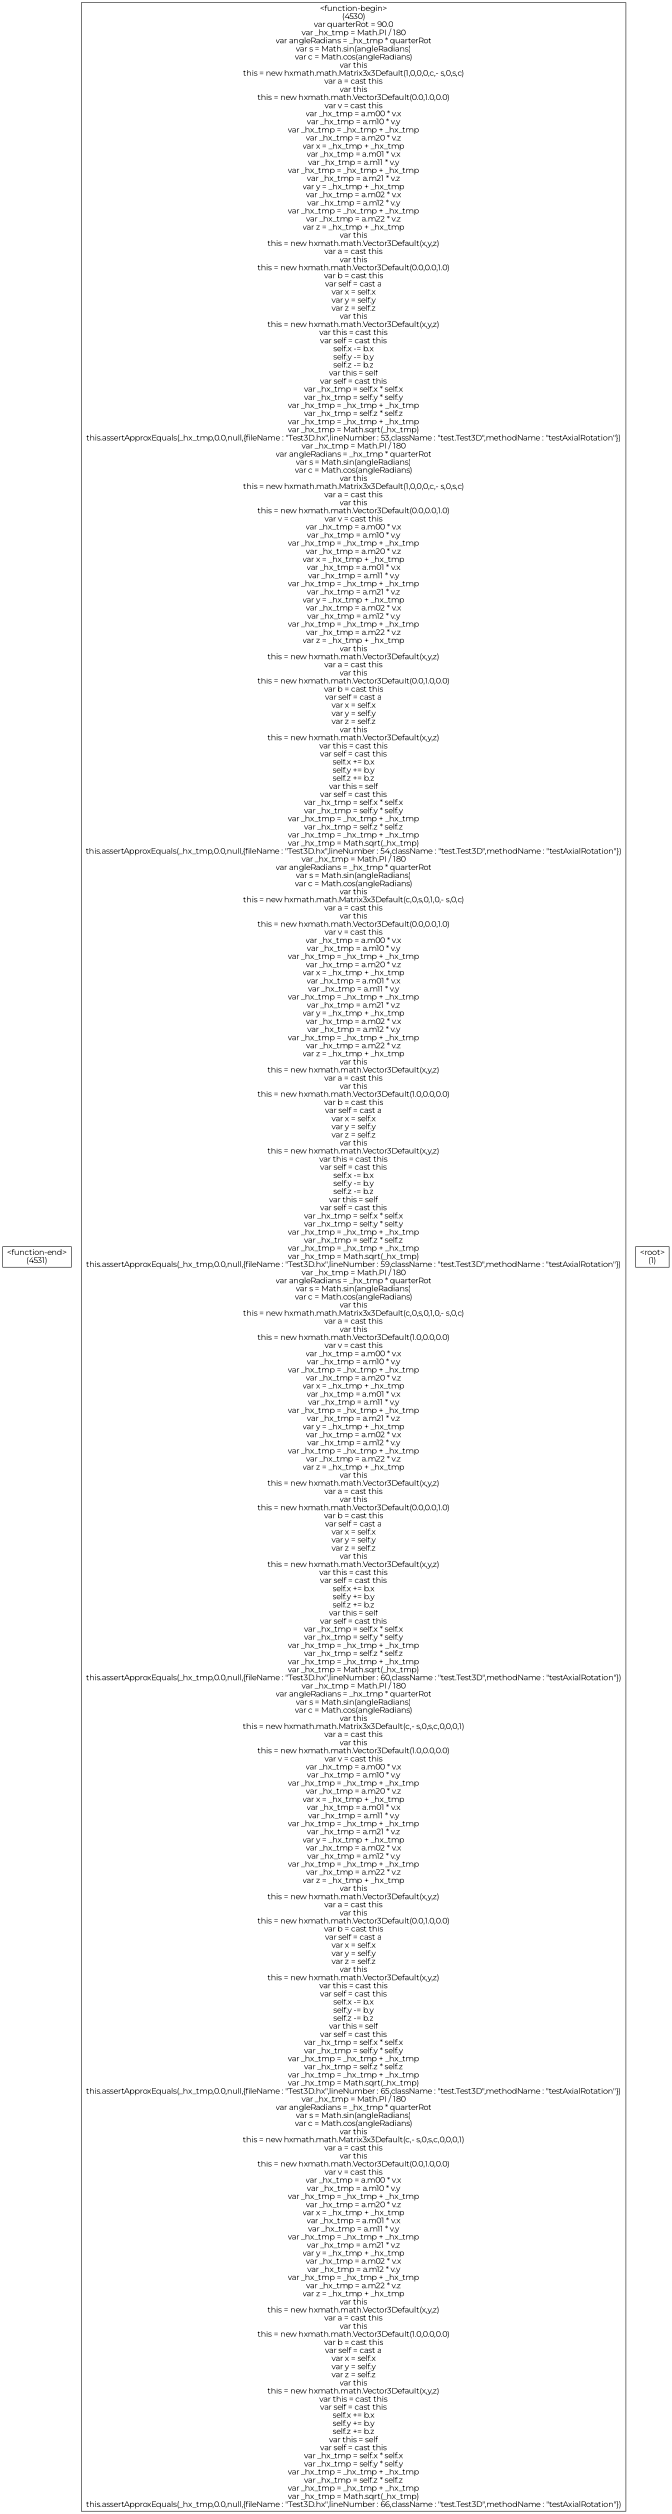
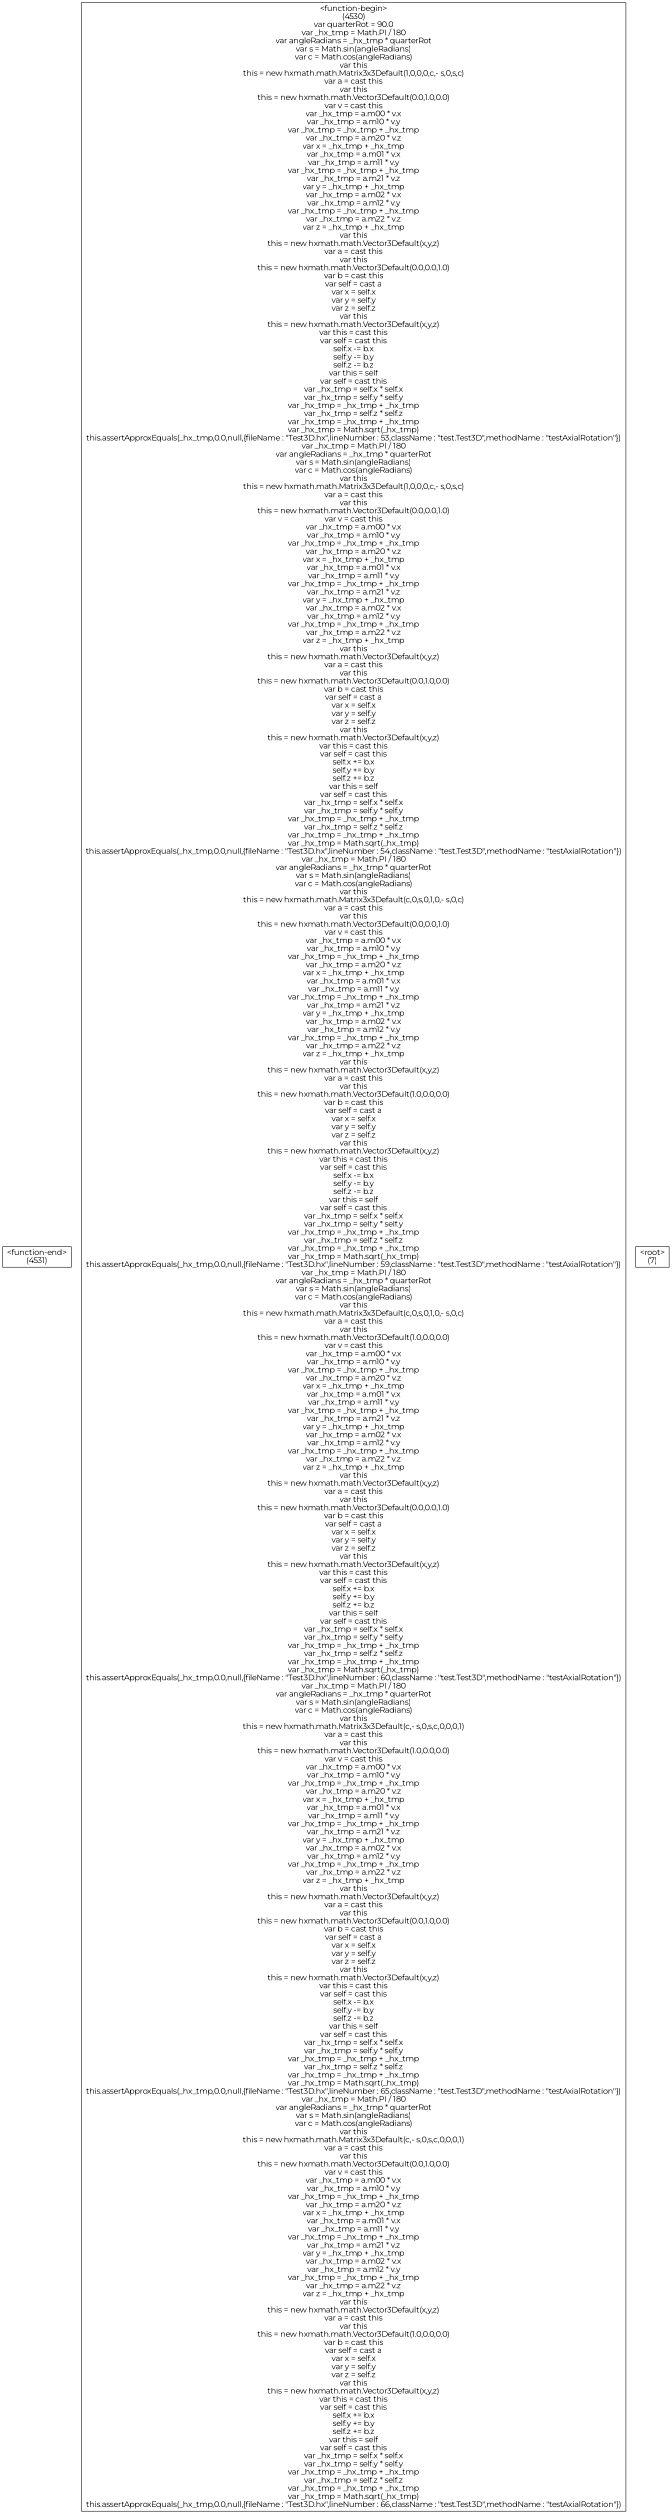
  digraph {
    fontname=Montserrat
    node [shape=box fontname=Montserrat]
    n1 [label="<function-end>\n(4531)"]
    n2 [label="<function-begin>\n(4530)\nvar quarterRot = 90.0\nvar _hx_tmp = Math.PI / 180\nvar angleRadians = _hx_tmp * quarterRot\nvar s = Math.sin(angleRadians)\nvar c = Math.cos(angleRadians)\nvar this\nthis = new hxmath.math.Matrix3x3Default(1,0,0,0,c,- s,0,s,c)\nvar a = cast this\nvar this\nthis = new hxmath.math.Vector3Default(0.0,1.0,0.0)\nvar v = cast this\nvar _hx_tmp = a.m00 * v.x\nvar _hx_tmp = a.m10 * v.y\nvar _hx_tmp = _hx_tmp + _hx_tmp\nvar _hx_tmp = a.m20 * v.z\nvar x = _hx_tmp + _hx_tmp\nvar _hx_tmp = a.m01 * v.x\nvar _hx_tmp = a.m11 * v.y\nvar _hx_tmp = _hx_tmp + _hx_tmp\nvar _hx_tmp = a.m21 * v.z\nvar y = _hx_tmp + _hx_tmp\nvar _hx_tmp = a.m02 * v.x\nvar _hx_tmp = a.m12 * v.y\nvar _hx_tmp = _hx_tmp + _hx_tmp\nvar _hx_tmp = a.m22 * v.z\nvar z = _hx_tmp + _hx_tmp\nvar this\nthis = new hxmath.math.Vector3Default(x,y,z)\nvar a = cast this\nvar this\nthis = new hxmath.math.Vector3Default(0.0,0.0,1.0)\nvar b = cast this\nvar self = cast a\nvar x = self.x\nvar y = self.y\nvar z = self.z\nvar this\nthis = new hxmath.math.Vector3Default(x,y,z)\nvar this = cast this\nvar self = cast this\nself.x -= b.x\nself.y -= b.y\nself.z -= b.z\nvar this = self\nvar self = cast this\nvar _hx_tmp = self.x * self.x\nvar _hx_tmp = self.y * self.y\nvar _hx_tmp = _hx_tmp + _hx_tmp\nvar _hx_tmp = self.z * self.z\nvar _hx_tmp = _hx_tmp + _hx_tmp\nvar _hx_tmp = Math.sqrt(_hx_tmp)\nthis.assertApproxEquals(_hx_tmp,0.0,null,{fileName : \"Test3D.hx\",lineNumber : 53,className : \"test.Test3D\",methodName : \"testAxialRotation\"})\nvar _hx_tmp = Math.PI / 180\nvar angleRadians = _hx_tmp * quarterRot\nvar s = Math.sin(angleRadians)\nvar c = Math.cos(angleRadians)\nvar this\nthis = new hxmath.math.Matrix3x3Default(1,0,0,0,c,- s,0,s,c)\nvar a = cast this\nvar this\nthis = new hxmath.math.Vector3Default(0.0,0.0,1.0)\nvar v = cast this\nvar _hx_tmp = a.m00 * v.x\nvar _hx_tmp = a.m10 * v.y\nvar _hx_tmp = _hx_tmp + _hx_tmp\nvar _hx_tmp = a.m20 * v.z\nvar x = _hx_tmp + _hx_tmp\nvar _hx_tmp = a.m01 * v.x\nvar _hx_tmp = a.m11 * v.y\nvar _hx_tmp = _hx_tmp + _hx_tmp\nvar _hx_tmp = a.m21 * v.z\nvar y = _hx_tmp + _hx_tmp\nvar _hx_tmp = a.m02 * v.x\nvar _hx_tmp = a.m12 * v.y\nvar _hx_tmp = _hx_tmp + _hx_tmp\nvar _hx_tmp = a.m22 * v.z\nvar z = _hx_tmp + _hx_tmp\nvar this\nthis = new hxmath.math.Vector3Default(x,y,z)\nvar a = cast this\nvar this\nthis = new hxmath.math.Vector3Default(0.0,1.0,0.0)\nvar b = cast this\nvar self = cast a\nvar x = self.x\nvar y = self.y\nvar z = self.z\nvar this\nthis = new hxmath.math.Vector3Default(x,y,z)\nvar this = cast this\nvar self = cast this\nself.x += b.x\nself.y += b.y\nself.z += b.z\nvar this = self\nvar self = cast this\nvar _hx_tmp = self.x * self.x\nvar _hx_tmp = self.y * self.y\nvar _hx_tmp = _hx_tmp + _hx_tmp\nvar _hx_tmp = self.z * self.z\nvar _hx_tmp = _hx_tmp + _hx_tmp\nvar _hx_tmp = Math.sqrt(_hx_tmp)\nthis.assertApproxEquals(_hx_tmp,0.0,null,{fileName : \"Test3D.hx\",lineNumber : 54,className : \"test.Test3D\",methodName : \"testAxialRotation\"})\nvar _hx_tmp = Math.PI / 180\nvar angleRadians = _hx_tmp * quarterRot\nvar s = Math.sin(angleRadians)\nvar c = Math.cos(angleRadians)\nvar this\nthis = new hxmath.math.Matrix3x3Default(c,0,s,0,1,0,- s,0,c)\nvar a = cast this\nvar this\nthis = new hxmath.math.Vector3Default(0.0,0.0,1.0)\nvar v = cast this\nvar _hx_tmp = a.m00 * v.x\nvar _hx_tmp = a.m10 * v.y\nvar _hx_tmp = _hx_tmp + _hx_tmp\nvar _hx_tmp = a.m20 * v.z\nvar x = _hx_tmp + _hx_tmp\nvar _hx_tmp = a.m01 * v.x\nvar _hx_tmp = a.m11 * v.y\nvar _hx_tmp = _hx_tmp + _hx_tmp\nvar _hx_tmp = a.m21 * v.z\nvar y = _hx_tmp + _hx_tmp\nvar _hx_tmp = a.m02 * v.x\nvar _hx_tmp = a.m12 * v.y\nvar _hx_tmp = _hx_tmp + _hx_tmp\nvar _hx_tmp = a.m22 * v.z\nvar z = _hx_tmp + _hx_tmp\nvar this\nthis = new hxmath.math.Vector3Default(x,y,z)\nvar a = cast this\nvar this\nthis = new hxmath.math.Vector3Default(1.0,0.0,0.0)\nvar b = cast this\nvar self = cast a\nvar x = self.x\nvar y = self.y\nvar z = self.z\nvar this\nthis = new hxmath.math.Vector3Default(x,y,z)\nvar this = cast this\nvar self = cast this\nself.x -= b.x\nself.y -= b.y\nself.z -= b.z\nvar this = self\nvar self = cast this\nvar _hx_tmp = self.x * self.x\nvar _hx_tmp = self.y * self.y\nvar _hx_tmp = _hx_tmp + _hx_tmp\nvar _hx_tmp = self.z * self.z\nvar _hx_tmp = _hx_tmp + _hx_tmp\nvar _hx_tmp = Math.sqrt(_hx_tmp)\nthis.assertApproxEquals(_hx_tmp,0.0,null,{fileName : \"Test3D.hx\",lineNumber : 59,className : \"test.Test3D\",methodName : \"testAxialRotation\"})\nvar _hx_tmp = Math.PI / 180\nvar angleRadians = _hx_tmp * quarterRot\nvar s = Math.sin(angleRadians)\nvar c = Math.cos(angleRadians)\nvar this\nthis = new hxmath.math.Matrix3x3Default(c,0,s,0,1,0,- s,0,c)\nvar a = cast this\nvar this\nthis = new hxmath.math.Vector3Default(1.0,0.0,0.0)\nvar v = cast this\nvar _hx_tmp = a.m00 * v.x\nvar _hx_tmp = a.m10 * v.y\nvar _hx_tmp = _hx_tmp + _hx_tmp\nvar _hx_tmp = a.m20 * v.z\nvar x = _hx_tmp + _hx_tmp\nvar _hx_tmp = a.m01 * v.x\nvar _hx_tmp = a.m11 * v.y\nvar _hx_tmp = _hx_tmp + _hx_tmp\nvar _hx_tmp = a.m21 * v.z\nvar y = _hx_tmp + _hx_tmp\nvar _hx_tmp = a.m02 * v.x\nvar _hx_tmp = a.m12 * v.y\nvar _hx_tmp = _hx_tmp + _hx_tmp\nvar _hx_tmp = a.m22 * v.z\nvar z = _hx_tmp + _hx_tmp\nvar this\nthis = new hxmath.math.Vector3Default(x,y,z)\nvar a = cast this\nvar this\nthis = new hxmath.math.Vector3Default(0.0,0.0,1.0)\nvar b = cast this\nvar self = cast a\nvar x = self.x\nvar y = self.y\nvar z = self.z\nvar this\nthis = new hxmath.math.Vector3Default(x,y,z)\nvar this = cast this\nvar self = cast this\nself.x += b.x\nself.y += b.y\nself.z += b.z\nvar this = self\nvar self = cast this\nvar _hx_tmp = self.x * self.x\nvar _hx_tmp = self.y * self.y\nvar _hx_tmp = _hx_tmp + _hx_tmp\nvar _hx_tmp = self.z * self.z\nvar _hx_tmp = _hx_tmp + _hx_tmp\nvar _hx_tmp = Math.sqrt(_hx_tmp)\nthis.assertApproxEquals(_hx_tmp,0.0,null,{fileName : \"Test3D.hx\",lineNumber : 60,className : \"test.Test3D\",methodName : \"testAxialRotation\"})\nvar _hx_tmp = Math.PI / 180\nvar angleRadians = _hx_tmp * quarterRot\nvar s = Math.sin(angleRadians)\nvar c = Math.cos(angleRadians)\nvar this\nthis = new hxmath.math.Matrix3x3Default(c,- s,0,s,c,0,0,0,1)\nvar a = cast this\nvar this\nthis = new hxmath.math.Vector3Default(1.0,0.0,0.0)\nvar v = cast this\nvar _hx_tmp = a.m00 * v.x\nvar _hx_tmp = a.m10 * v.y\nvar _hx_tmp = _hx_tmp + _hx_tmp\nvar _hx_tmp = a.m20 * v.z\nvar x = _hx_tmp + _hx_tmp\nvar _hx_tmp = a.m01 * v.x\nvar _hx_tmp = a.m11 * v.y\nvar _hx_tmp = _hx_tmp + _hx_tmp\nvar _hx_tmp = a.m21 * v.z\nvar y = _hx_tmp + _hx_tmp\nvar _hx_tmp = a.m02 * v.x\nvar _hx_tmp = a.m12 * v.y\nvar _hx_tmp = _hx_tmp + _hx_tmp\nvar _hx_tmp = a.m22 * v.z\nvar z = _hx_tmp + _hx_tmp\nvar this\nthis = new hxmath.math.Vector3Default(x,y,z)\nvar a = cast this\nvar this\nthis = new hxmath.math.Vector3Default(0.0,1.0,0.0)\nvar b = cast this\nvar self = cast a\nvar x = self.x\nvar y = self.y\nvar z = self.z\nvar this\nthis = new hxmath.math.Vector3Default(x,y,z)\nvar this = cast this\nvar self = cast this\nself.x -= b.x\nself.y -= b.y\nself.z -= b.z\nvar this = self\nvar self = cast this\nvar _hx_tmp = self.x * self.x\nvar _hx_tmp = self.y * self.y\nvar _hx_tmp = _hx_tmp + _hx_tmp\nvar _hx_tmp = self.z * self.z\nvar _hx_tmp = _hx_tmp + _hx_tmp\nvar _hx_tmp = Math.sqrt(_hx_tmp)\nthis.assertApproxEquals(_hx_tmp,0.0,null,{fileName : \"Test3D.hx\",lineNumber : 65,className : \"test.Test3D\",methodName : \"testAxialRotation\"})\nvar _hx_tmp = Math.PI / 180\nvar angleRadians = _hx_tmp * quarterRot\nvar s = Math.sin(angleRadians)\nvar c = Math.cos(angleRadians)\nvar this\nthis = new hxmath.math.Matrix3x3Default(c,- s,0,s,c,0,0,0,1)\nvar a = cast this\nvar this\nthis = new hxmath.math.Vector3Default(0.0,1.0,0.0)\nvar v = cast this\nvar _hx_tmp = a.m00 * v.x\nvar _hx_tmp = a.m10 * v.y\nvar _hx_tmp = _hx_tmp + _hx_tmp\nvar _hx_tmp = a.m20 * v.z\nvar x = _hx_tmp + _hx_tmp\nvar _hx_tmp = a.m01 * v.x\nvar _hx_tmp = a.m11 * v.y\nvar _hx_tmp = _hx_tmp + _hx_tmp\nvar _hx_tmp = a.m21 * v.z\nvar y = _hx_tmp + _hx_tmp\nvar _hx_tmp = a.m02 * v.x\nvar _hx_tmp = a.m12 * v.y\nvar _hx_tmp = _hx_tmp + _hx_tmp\nvar _hx_tmp = a.m22 * v.z\nvar z = _hx_tmp + _hx_tmp\nvar this\nthis = new hxmath.math.Vector3Default(x,y,z)\nvar a = cast this\nvar this\nthis = new hxmath.math.Vector3Default(1.0,0.0,0.0)\nvar b = cast this\nvar self = cast a\nvar x = self.x\nvar y = self.y\nvar z = self.z\nvar this\nthis = new hxmath.math.Vector3Default(x,y,z)\nvar this = cast this\nvar self = cast this\nself.x += b.x\nself.y += b.y\nself.z += b.z\nvar this = self\nvar self = cast this\nvar _hx_tmp = self.x * self.x\nvar _hx_tmp = self.y * self.y\nvar _hx_tmp = _hx_tmp + _hx_tmp\nvar _hx_tmp = self.z * self.z\nvar _hx_tmp = _hx_tmp + _hx_tmp\nvar _hx_tmp = Math.sqrt(_hx_tmp)\nthis.assertApproxEquals(_hx_tmp,0.0,null,{fileName : \"Test3D.hx\",lineNumber : 66,className : \"test.Test3D\",methodName : \"testAxialRotation\"})"]
-   n3 [label="<root>\n(1)"]
+   n3 [label="<root>\n(7)"]
  }
